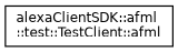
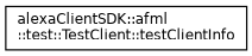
  digraph {
    rankdir=LR
-   n1 [color=black fillcolor=white fontname=Helvetica fontsize=10 height=0.2 label="alexaClientSDK::afml\l::test::TestClient::afml" shape=record style=filled width=0.4]
+   n1 [color=black fillcolor=white fontname=Helvetica fontsize=10 height=0.2 label="alexaClientSDK::afml\l::test::TestClient::testClientInfo" shape=record style=filled width=0.4]
  }
